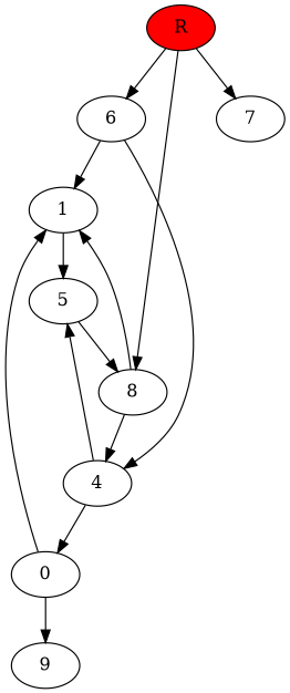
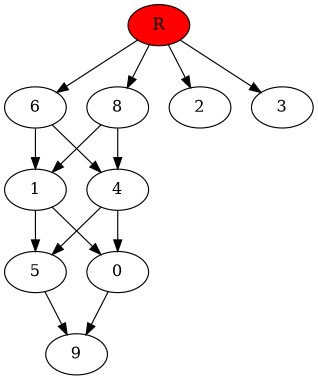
  digraph {
    1
    5
    n3 [label=0]
    9
    4
    6
    8
    R [fillcolor="#ff0000" style=filled]
-   2 [label=7]
+   2
+   3
    1 -> 5
-   n3 -> 1
-   5 -> 8
+   1 -> n3
+   5 -> 9
    n3 -> 9
    4 -> 5
    4 -> n3
    6 -> 1
    6 -> 4
    8 -> 1
    8 -> 4
    R -> 6
    R -> 8
    R -> 2
+   R -> 3
  }
